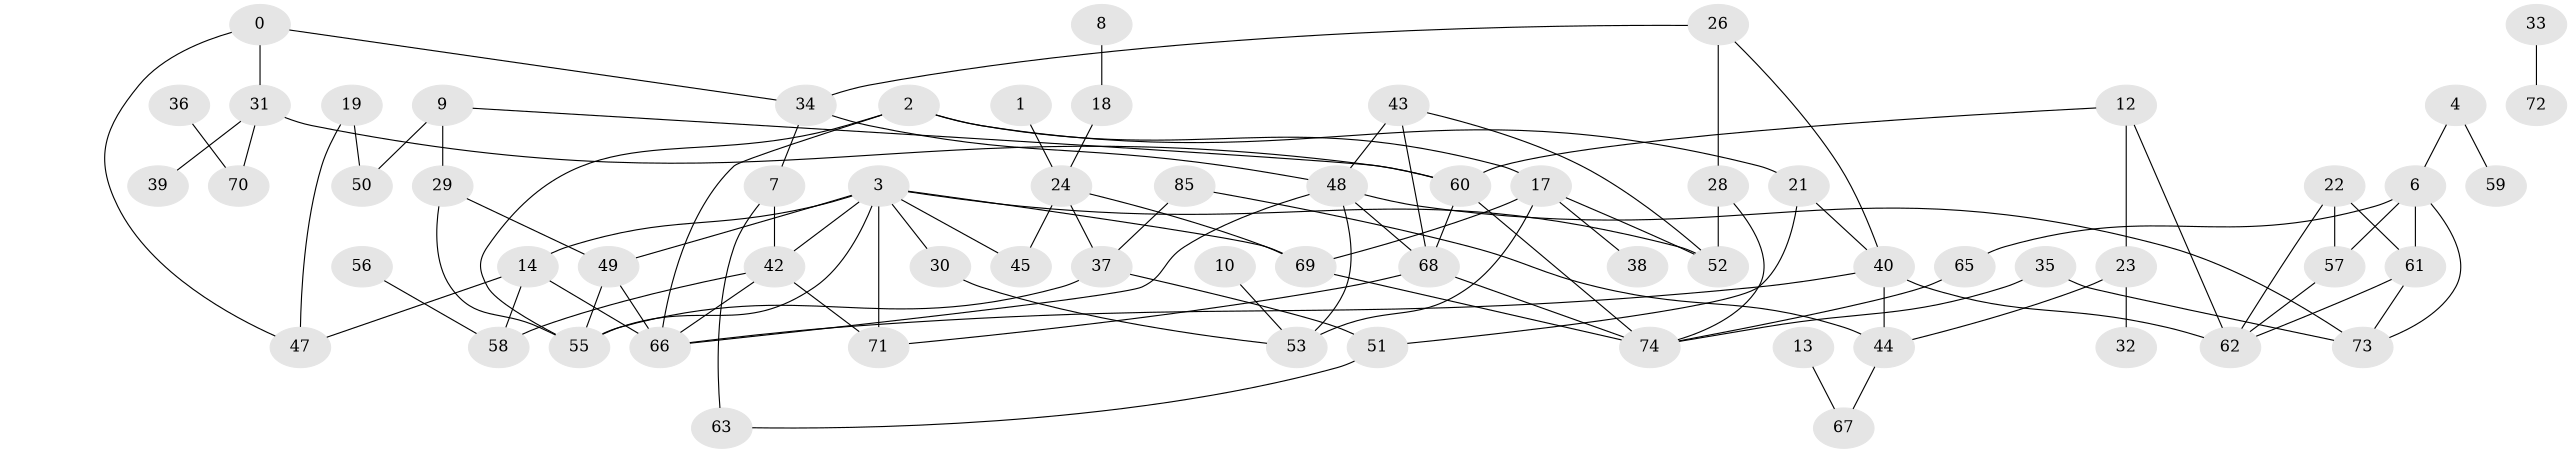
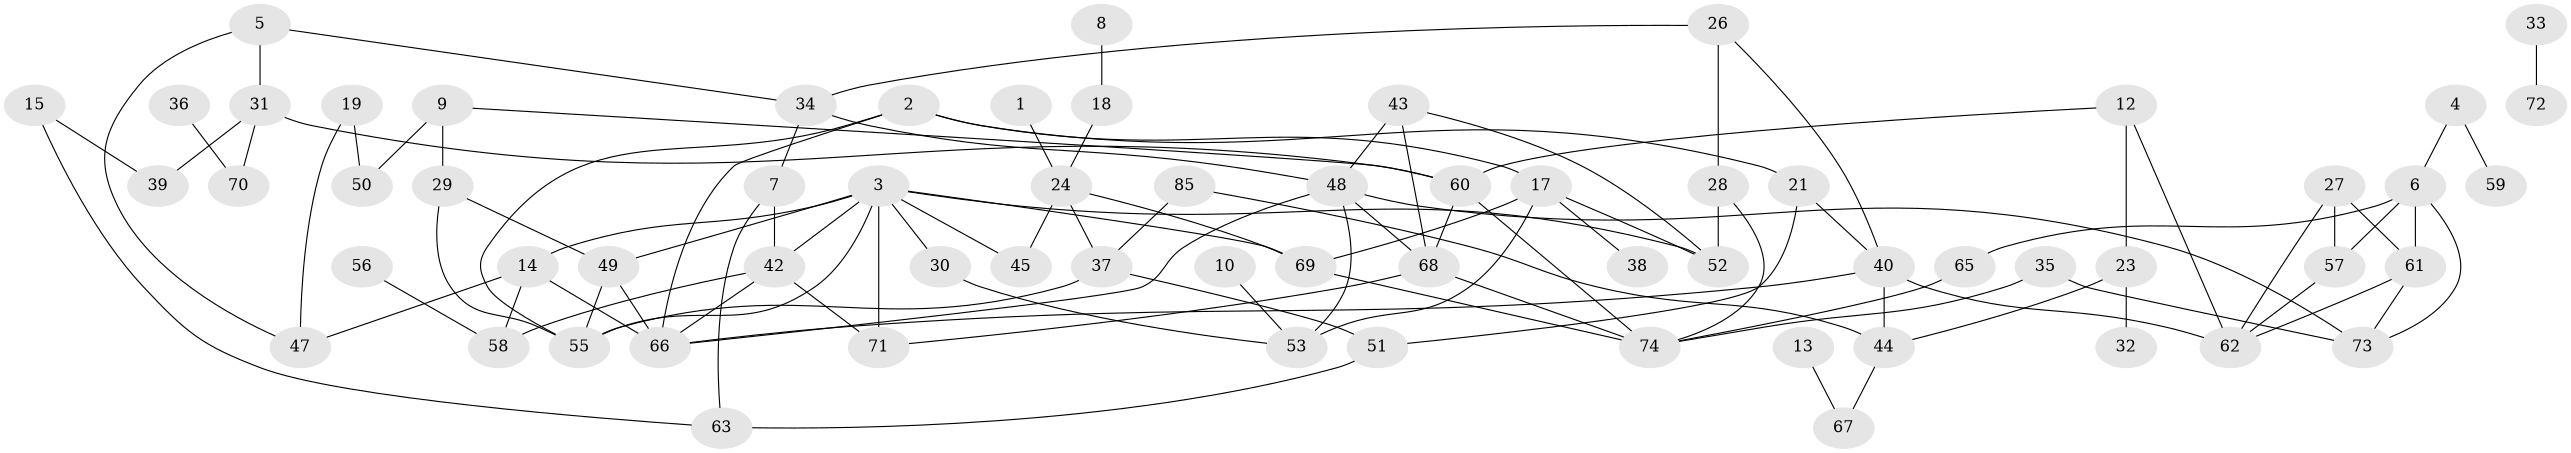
  graph {
    node [color=gray90 style=filled]
    edge [weight=1.0]
    1
    24
    45
    69
    37
    2
    17
    21
    55
    66
    52
    53
    38
    40
    51
    3
    14
    30
    42
    49
    71
    47
    58
    74
    4
    6
    59
    57
    61
    65
    73
-   5 [label=0]
+   5
    31
    34
    60
    39
    70
    7
    48
    62
    63
    8
    18
    9
    29
    50
    68
    10
    12
    23
    32
    44
    13
    67
+   15
    19
-   22
+   22 [label=27]
    n58 [label=85]
    26
    28
    33
    72
    35
    36
    43
    56
    1 -- 24
    24 -- 45 [weight=2.0]
    24 -- 69
    24 -- 37
    69 -- 74
    37 -- 55
    37 -- 51
    2 -- 17
    2 -- 21
    2 -- 55
    2 -- 66
    17 -- 69
    17 -- 52
    17 -- 53 [weight=2.0]
    17 -- 38
    21 -- 40
    21 -- 51
    40 -- 66
    40 -- 62
    40 -- 44
    51 -- 63
    3 -- 45
    3 -- 69
    3 -- 55
    3 -- 52
    3 -- 14
    3 -- 30
    3 -- 42
    3 -- 49
    3 -- 71
    14 -- 66
    14 -- 47
    14 -- 58
    30 -- 53
    42 -- 66
    42 -- 71
    42 -- 58
    49 -- 55
    49 -- 66
    4 -- 6
    4 -- 59
    6 -- 57
    6 -- 61
    6 -- 65
    6 -- 73
    57 -- 62
    61 -- 73
    61 -- 62
    65 -- 74
    5 -- 47
    5 -- 31
    5 -- 34
    31 -- 60
    31 -- 39
    31 -- 70
    34 -- 7
    34 -- 48
    60 -- 74
    60 -- 68
    7 -- 42
    7 -- 63
    48 -- 66
    48 -- 53
    48 -- 73
    48 -- 68
    8 -- 18
    18 -- 24
    9 -- 60
    9 -- 29
    9 -- 50
    29 -- 55
    29 -- 49
    68 -- 71
    68 -- 74
    10 -- 53
    12 -- 60
    12 -- 62
    12 -- 23
    23 -- 32
    23 -- 44
    44 -- 67
    13 -- 67
+   15 -- 39
+   15 -- 63
    19 -- 47
    19 -- 50
    22 -- 57
    22 -- 61
    22 -- 62
    n58 -- 37
    n58 -- 44
    26 -- 40
    26 -- 34
    26 -- 28
    28 -- 52
    28 -- 74
    33 -- 72
    35 -- 74
    35 -- 73
    36 -- 70
    43 -- 52
    43 -- 48
    43 -- 68
    56 -- 58
  }
